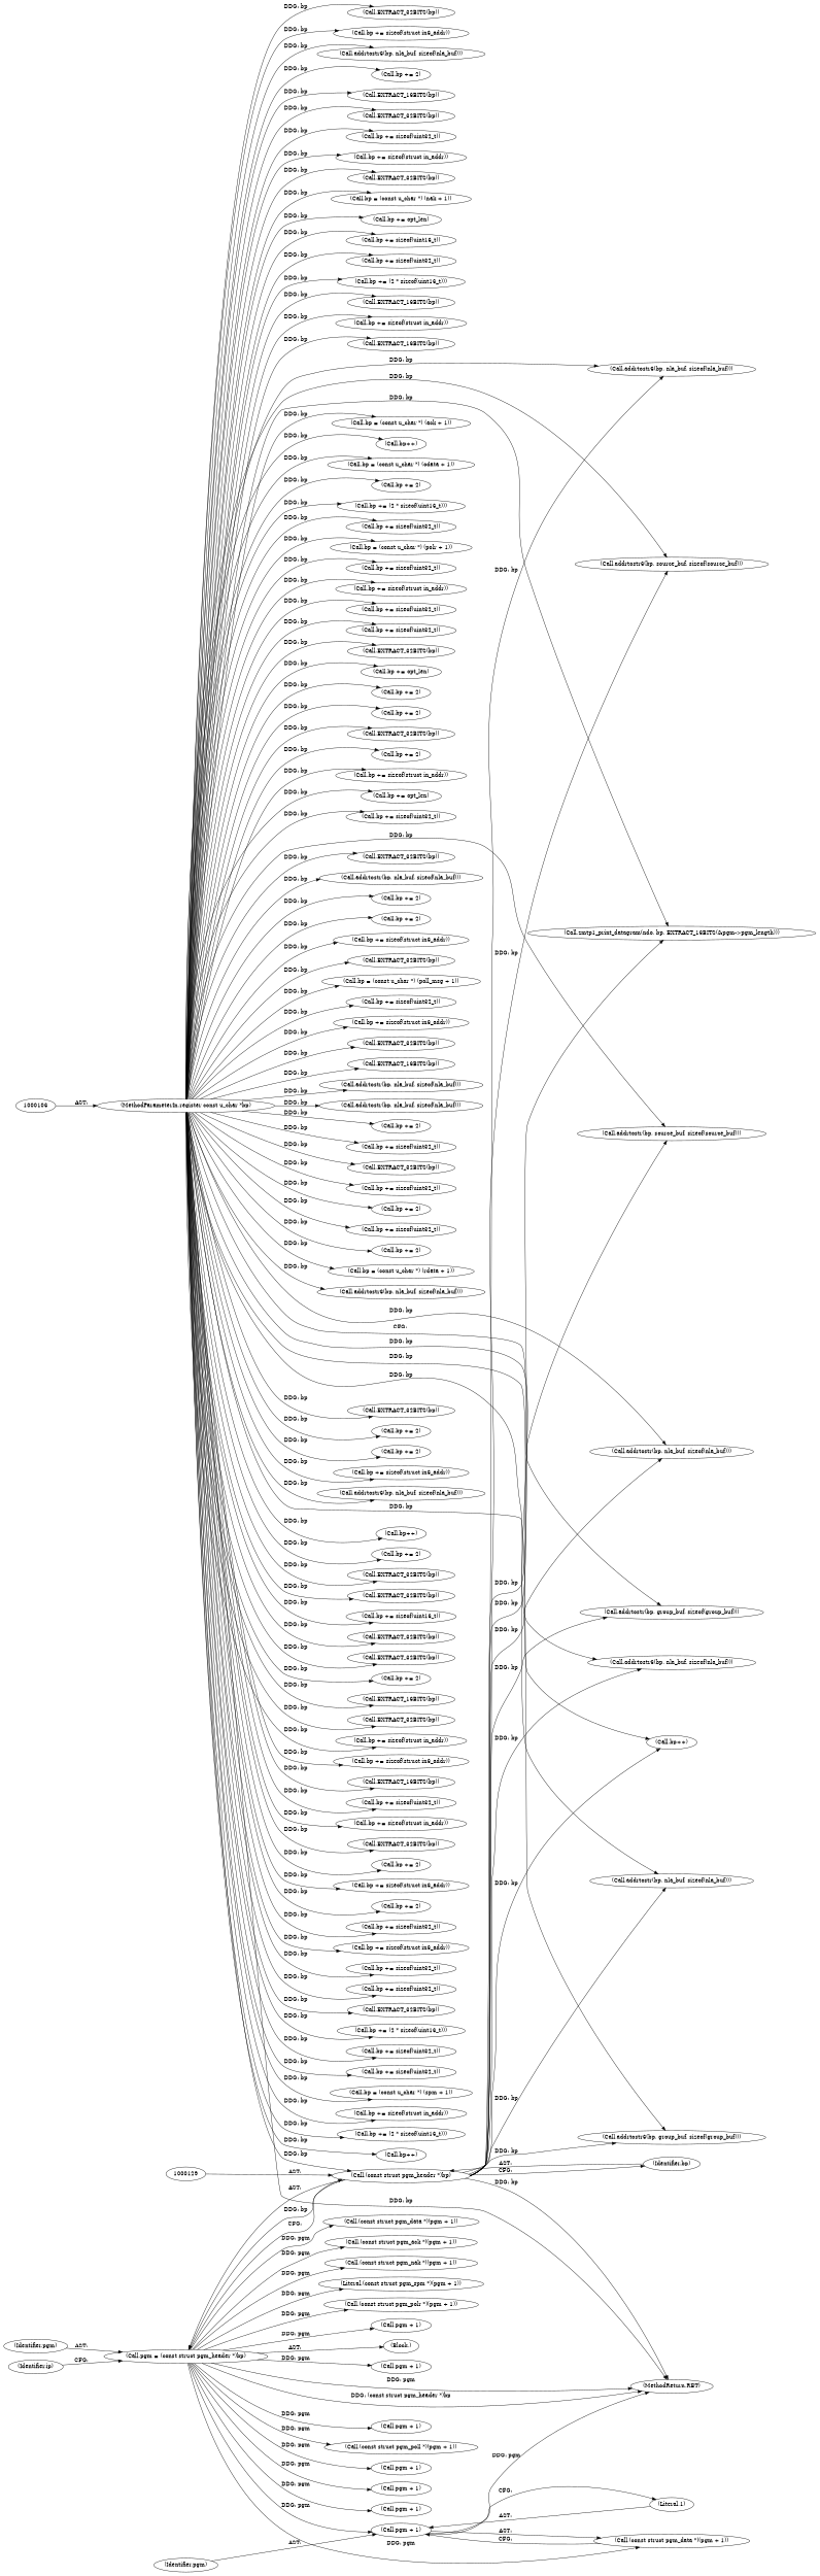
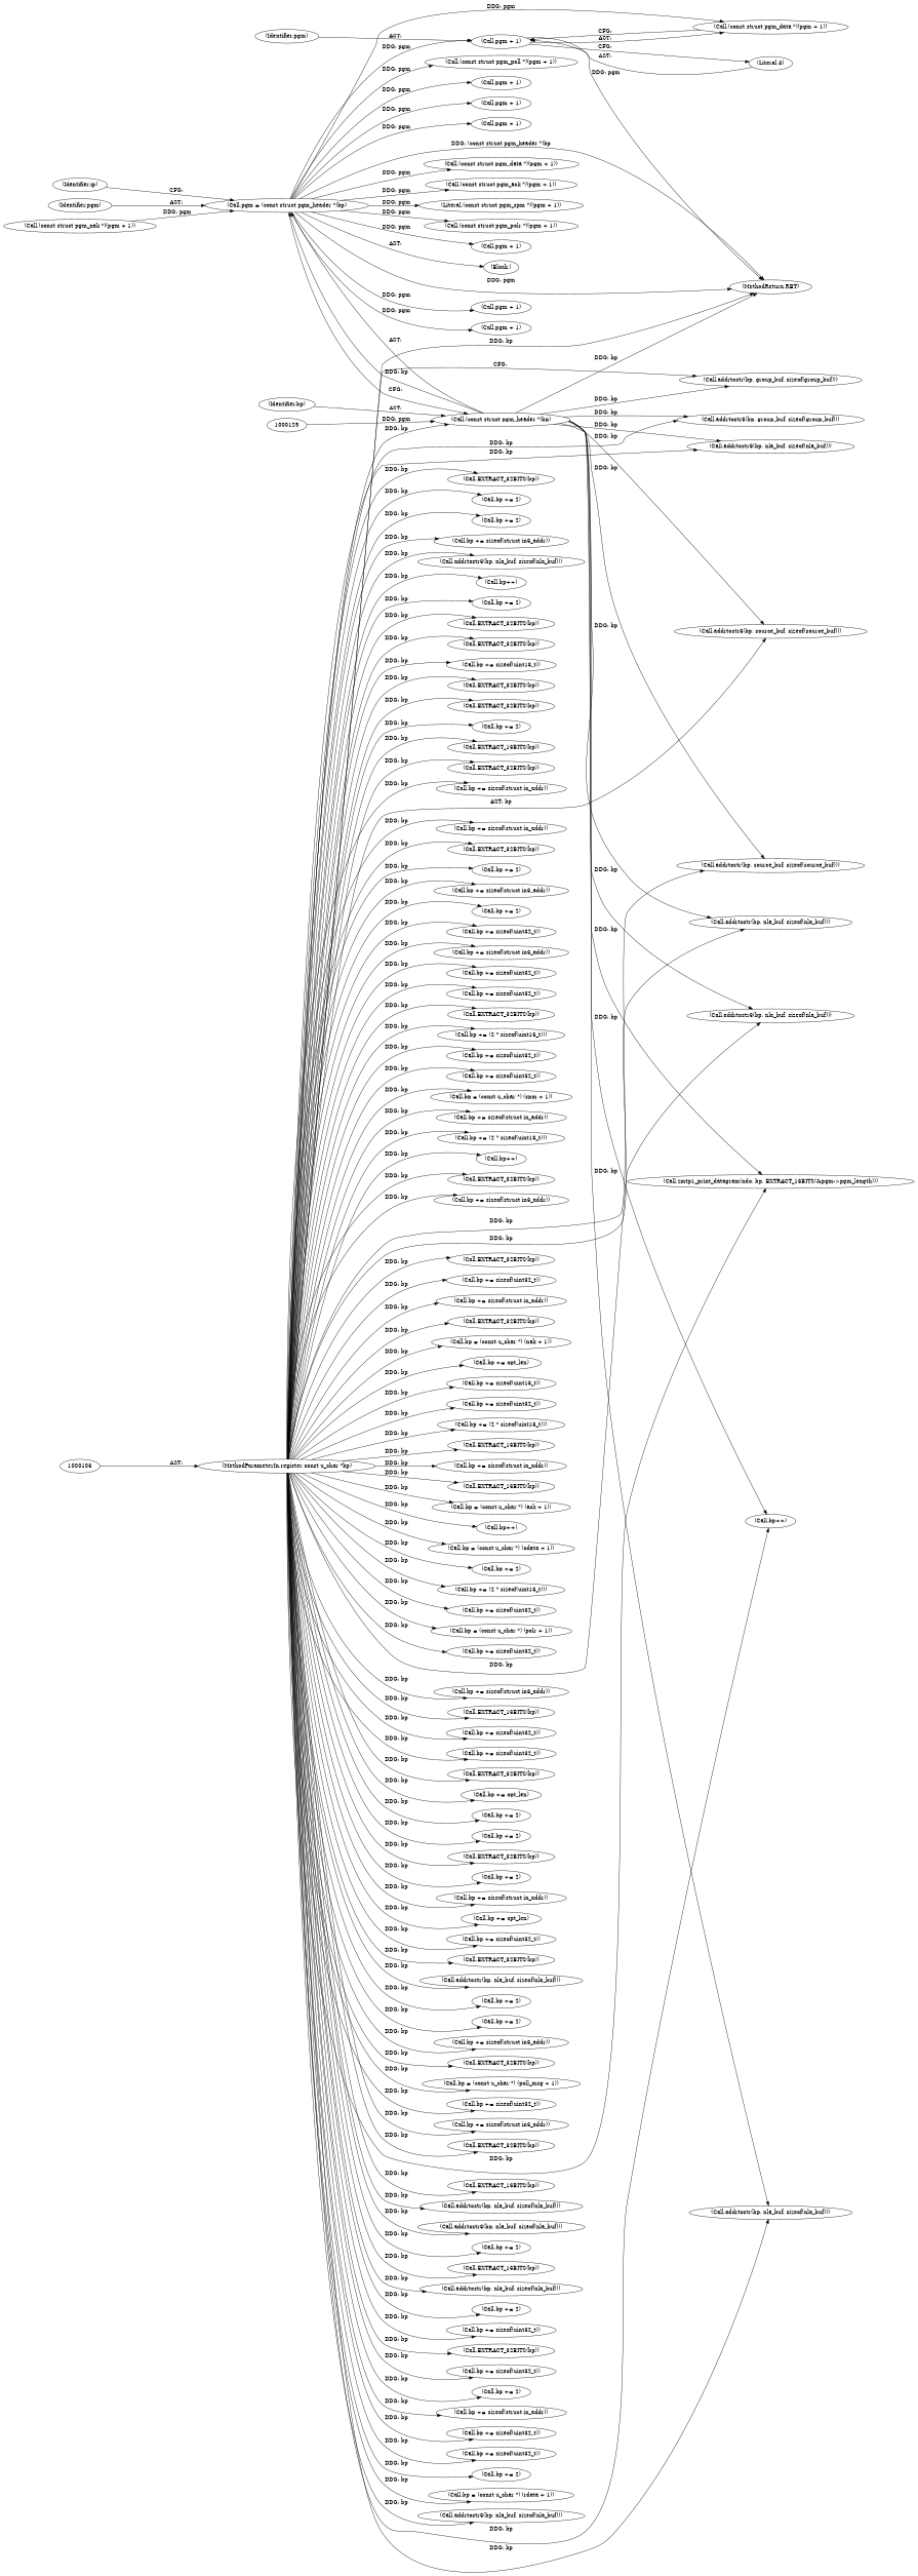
  digraph {
    rankdir=LR
    n1 [label="(Call,pgm + 1)"]
-   n2 [label="(Literal,1)"]
+   n2 [label="(Literal,3)"]
    n3 [label="(MethodReturn,RET)"]
    n4 [label="(Call,(const struct pgm_data *)(pgm + 1))"]
    n5 [label="(Call,pgm = (const struct pgm_header *)bp)"]
    n6 [label="(Call,(const struct pgm_header *)bp)"]
    n7 [label="(Call,(const struct pgm_poll *)(pgm + 1))"]
    n8 [label="(Call,pgm + 1)"]
    n9 [label="(Call,pgm + 1)"]
    n10 [label="(Call,pgm + 1)"]
    n11 [label="(Call,(const struct pgm_data *)(pgm + 1))"]
    n12 [label="(Call,(const struct pgm_ack *)(pgm + 1))"]
    n13 [label="(Call,(const struct pgm_nak *)(pgm + 1))"]
    n14 [label="(Literal,(const struct pgm_spm *)(pgm + 1))"]
    n15 [label="(Call,(const struct pgm_polr *)(pgm + 1))"]
    n16 [label="(Call,pgm + 1)"]
    n17 [label="(Block,)"]
    n18 [label="(Call,pgm + 1)"]
    n19 [label="(Call,pgm + 1)"]
    n20 [label="(Call,addrtostr(bp, nla_buf, sizeof(nla_buf)))"]
    n21 [label="(Call,addrtostr(bp, nla_buf, sizeof(nla_buf)))"]
    n22 [label="(Call,bp++)"]
    n23 [label="(Call,addrtostr6(bp, source_buf, sizeof(source_buf)))"]
    n24 [label="(Call,addrtostr6(bp, group_buf, sizeof(group_buf)))"]
    n25 [label="(Call,addrtostr6(bp, nla_buf, sizeof(nla_buf)))"]
    n26 [label="(Identifier,bp)"]
    n27 [label="(Call,zmtp1_print_datagram(ndo, bp, EXTRACT_16BITS(&pgm->pgm_length)))"]
    n28 [label="(Call,addrtostr(bp, group_buf, sizeof(group_buf)))"]
    n29 [label="(Call,addrtostr6(bp, nla_buf, sizeof(nla_buf)))"]
    n30 [label="(Call,addrtostr(bp, source_buf, sizeof(source_buf)))"]
    n31 [label="(MethodParameterIn,register const u_char *bp)"]
    n32 [label="(Call,EXTRACT_32BITS(bp))"]
    n33 [label="(Call,bp += 2)"]
    n34 [label="(Call,bp += 2)"]
    n35 [label="(Call,bp += sizeof(struct in6_addr))"]
    n36 [label="(Call,addrtostr6(bp, nla_buf, sizeof(nla_buf)))"]
    n37 [label="(Call,bp++)"]
    n38 [label="(Call,bp += 2)"]
    n39 [label="(Call,EXTRACT_32BITS(bp))"]
    n40 [label="(Call,EXTRACT_32BITS(bp))"]
    n41 [label="(Call,bp += sizeof(uint16_t))"]
    n42 [label="(Call,EXTRACT_32BITS(bp))"]
    n43 [label="(Call,EXTRACT_32BITS(bp))"]
    n44 [label="(Call,bp += 2)"]
    n45 [label="(Call,EXTRACT_16BITS(bp))"]
    n46 [label="(Call,EXTRACT_32BITS(bp))"]
    n47 [label="(Call,bp += sizeof(struct in_addr))"]
    n48 [label="(Call,bp += sizeof(struct in6_addr))"]
    n49 [label="(Call,EXTRACT_16BITS(bp))"]
    n50 [label="(Call,bp += sizeof(uint32_t))"]
    n51 [label="(Call,bp += sizeof(struct in_addr))"]
    n52 [label="(Call,EXTRACT_32BITS(bp))"]
    n53 [label="(Call,bp += 2)"]
    n54 [label="(Call,bp += sizeof(struct in6_addr))"]
    n55 [label="(Call,bp += 2)"]
    n56 [label="(Call,bp += sizeof(uint32_t))"]
    n57 [label="(Call,bp += sizeof(struct in6_addr))"]
    n58 [label="(Call,bp += sizeof(uint32_t))"]
    n59 [label="(Call,bp += sizeof(uint32_t))"]
    n60 [label="(Call,EXTRACT_32BITS(bp))"]
    n61 [label="(Call,bp += (2 * sizeof(uint16_t)))"]
    n62 [label="(Call,bp += sizeof(uint32_t))"]
    n63 [label="(Call,bp += sizeof(uint32_t))"]
    n64 [label="(Call,bp = (const u_char *) (spm + 1))"]
    n65 [label="(Call,bp += sizeof(struct in_addr))"]
    n66 [label="(Call,bp += (2 * sizeof(uint16_t)))"]
    n67 [label="(Call,bp++)"]
    n68 [label="(Call,EXTRACT_32BITS(bp))"]
    n69 [label="(Call,bp += sizeof(struct in6_addr))"]
    n70 [label="(Call,addrtostr6(bp, nla_buf, sizeof(nla_buf)))"]
    n71 [label="(Call,bp += 2)"]
    n72 [label="(Call,EXTRACT_16BITS(bp))"]
    n73 [label="(Call,EXTRACT_32BITS(bp))"]
    n74 [label="(Call,bp += sizeof(uint32_t))"]
    n75 [label="(Call,bp += sizeof(struct in_addr))"]
    n76 [label="(Call,EXTRACT_32BITS(bp))"]
    n77 [label="(Call,bp = (const u_char *) (nak + 1))"]
    n78 [label="(Call,bp += opt_len)"]
    n79 [label="(Call,bp += sizeof(uint16_t))"]
    n80 [label="(Call,bp += sizeof(uint32_t))"]
    n81 [label="(Call,bp += (2 * sizeof(uint16_t)))"]
    n82 [label="(Call,EXTRACT_16BITS(bp))"]
    n83 [label="(Call,bp += sizeof(struct in_addr))"]
    n84 [label="(Call,EXTRACT_16BITS(bp))"]
    n85 [label="(Call,bp = (const u_char *) (ack + 1))"]
    n86 [label="(Call,bp++)"]
    n87 [label="(Call,bp = (const u_char *) (odata + 1))"]
    n88 [label="(Call,bp += 2)"]
    n89 [label="(Call,bp += (2 * sizeof(uint16_t)))"]
    n90 [label="(Call,bp += sizeof(uint32_t))"]
    n91 [label="(Call,bp = (const u_char *) (polr + 1))"]
    n92 [label="(Call,bp += sizeof(uint32_t))"]
    n93 [label="(Call,bp += sizeof(struct in_addr))"]
    n94 [label="(Call,bp += sizeof(uint32_t))"]
    n95 [label="(Call,bp += sizeof(uint32_t))"]
    n96 [label="(Call,EXTRACT_32BITS(bp))"]
    n97 [label="(Call,bp += opt_len)"]
    n98 [label="(Call,bp += 2)"]
    n99 [label="(Call,bp += 2)"]
    n100 [label="(Call,EXTRACT_32BITS(bp))"]
    n101 [label="(Call,bp += 2)"]
    n102 [label="(Call,bp += sizeof(struct in_addr))"]
    n103 [label="(Call,bp += opt_len)"]
    n104 [label="(Call,bp += sizeof(uint32_t))"]
    n105 [label="(Call,EXTRACT_32BITS(bp))"]
    n106 [label="(Call,addrtostr(bp, nla_buf, sizeof(nla_buf)))"]
    n107 [label="(Call,bp += 2)"]
    n108 [label="(Call,bp += 2)"]
    n109 [label="(Call,bp += sizeof(struct in6_addr))"]
    n110 [label="(Call,EXTRACT_32BITS(bp))"]
    n111 [label="(Call,bp = (const u_char *) (poll_msg + 1))"]
    n112 [label="(Call,bp += sizeof(uint32_t))"]
    n113 [label="(Call,bp += sizeof(struct in6_addr))"]
    n114 [label="(Call,EXTRACT_32BITS(bp))"]
    n115 [label="(Call,EXTRACT_16BITS(bp))"]
    n116 [label="(Call,addrtostr(bp, nla_buf, sizeof(nla_buf)))"]
    n117 [label="(Call,addrtostr(bp, nla_buf, sizeof(nla_buf)))"]
    n118 [label="(Call,bp += 2)"]
    n119 [label="(Call,bp += sizeof(uint32_t))"]
    n120 [label="(Call,EXTRACT_32BITS(bp))"]
    n121 [label="(Call,bp += sizeof(uint32_t))"]
    n122 [label="(Call,bp += 2)"]
    n123 [label="(Call,bp += sizeof(uint32_t))"]
    n124 [label="(Call,bp += 2)"]
    n125 [label="(Call,bp = (const u_char *) (rdata + 1))"]
    n126 [label="(Call,addrtostr6(bp, nla_buf, sizeof(nla_buf)))"]
    1000106
    n128 [label="(Identifier,ip)"]
    n129 [label="(Identifier,pgm)"]
    n130 [label="(Identifier,pgm)"]
    1000129
    n1 -> n2 [label="CFG: "]
    n1 -> n3 [label="DDG: pgm"]
    n1 -> n4 [label="AST: "]
    n2 -> n1 [label="AST: "]
    n4 -> n1 [label="CFG: "]
    n5 -> n1 [label="DDG: pgm"]
    n5 -> n3 [label="DDG: pgm"]
    n5 -> n3 [label="DDG: (const struct pgm_header *)bp"]
    n5 -> n4 [label="DDG: pgm"]
    n5 -> n6 [label="CFG: "]
    n5 -> n7 [label="DDG: pgm"]
    n5 -> n8 [label="DDG: pgm"]
    n5 -> n9 [label="DDG: pgm"]
    n5 -> n10 [label="DDG: pgm"]
    n5 -> n11 [label="DDG: pgm"]
    n5 -> n12 [label="DDG: pgm"]
-   n5 -> n13 [label="DDG: pgm"]
+   n13 -> n5 [label="DDG: pgm"]
    n5 -> n14 [label="DDG: pgm"]
    n5 -> n15 [label="DDG: pgm"]
    n5 -> n16 [label="DDG: pgm"]
    n5 -> n17 [label="AST: "]
    n5 -> n18 [label="DDG: pgm"]
    n5 -> n19 [label="DDG: pgm"]
    n6 -> n3 [label="DDG: bp"]
    n6 -> n5 [label="AST: "]
    n6 -> n5 [label="DDG: bp"]
    n6 -> n20 [label="DDG: bp"]
    n6 -> n21 [label="DDG: bp"]
    n6 -> n22 [label="DDG: bp"]
    n6 -> n23 [label="DDG: bp"]
    n6 -> n24 [label="DDG: bp"]
    n6 -> n25 [label="DDG: bp"]
-   n6 -> n26 [label="CFG: "]
    n6 -> n27 [label="DDG: bp"]
    n6 -> n28 [label="DDG: bp"]
    n6 -> n29 [label="DDG: bp"]
    n6 -> n30 [label="DDG: bp"]
    n26 -> n6 [label="AST: "]
    n31 -> n3 [label="DDG: bp"]
    n31 -> n6 [label="DDG: bp"]
    n31 -> n20 [label="DDG: bp"]
    n31 -> n21 [label="DDG: bp"]
    n31 -> n22 [label="DDG: bp"]
-   n31 -> n23 [label="DDG: bp"]
+   n31 -> n23 [label="AST: bp"]
    n31 -> n24 [label="DDG: bp"]
    n31 -> n25 [label="DDG: bp"]
    n31 -> n27 [label="DDG: bp"]
    n31 -> n28 [label="CFG: "]
    n31 -> n29 [label="DDG: bp"]
    n31 -> n30 [label="DDG: bp"]
    n31 -> n32 [label="DDG: bp"]
    n31 -> n33 [label="DDG: bp"]
    n31 -> n34 [label="DDG: bp"]
    n31 -> n35 [label="DDG: bp"]
    n31 -> n36 [label="DDG: bp"]
    n31 -> n37 [label="DDG: bp"]
    n31 -> n38 [label="DDG: bp"]
    n31 -> n39 [label="DDG: bp"]
    n31 -> n40 [label="DDG: bp"]
    n31 -> n41 [label="DDG: bp"]
    n31 -> n42 [label="DDG: bp"]
    n31 -> n43 [label="DDG: bp"]
    n31 -> n44 [label="DDG: bp"]
    n31 -> n45 [label="DDG: bp"]
    n31 -> n46 [label="DDG: bp"]
    n31 -> n47 [label="DDG: bp"]
    n31 -> n48 [label="DDG: bp"]
    n31 -> n49 [label="DDG: bp"]
    n31 -> n50 [label="DDG: bp"]
    n31 -> n51 [label="DDG: bp"]
    n31 -> n52 [label="DDG: bp"]
    n31 -> n53 [label="DDG: bp"]
    n31 -> n54 [label="DDG: bp"]
    n31 -> n55 [label="DDG: bp"]
    n31 -> n56 [label="DDG: bp"]
    n31 -> n57 [label="DDG: bp"]
    n31 -> n58 [label="DDG: bp"]
    n31 -> n59 [label="DDG: bp"]
    n31 -> n60 [label="DDG: bp"]
    n31 -> n61 [label="DDG: bp"]
    n31 -> n62 [label="DDG: bp"]
    n31 -> n63 [label="DDG: bp"]
    n31 -> n64 [label="DDG: bp"]
    n31 -> n65 [label="DDG: bp"]
    n31 -> n66 [label="DDG: bp"]
    n31 -> n67 [label="DDG: bp"]
    n31 -> n68 [label="DDG: bp"]
    n31 -> n69 [label="DDG: bp"]
    n31 -> n70 [label="DDG: bp"]
    n31 -> n71 [label="DDG: bp"]
    n31 -> n72 [label="DDG: bp"]
    n31 -> n73 [label="DDG: bp"]
    n31 -> n74 [label="DDG: bp"]
    n31 -> n75 [label="DDG: bp"]
    n31 -> n76 [label="DDG: bp"]
    n31 -> n77 [label="DDG: bp"]
    n31 -> n78 [label="DDG: bp"]
    n31 -> n79 [label="DDG: bp"]
    n31 -> n80 [label="DDG: bp"]
    n31 -> n81 [label="DDG: bp"]
    n31 -> n82 [label="DDG: bp"]
    n31 -> n83 [label="DDG: bp"]
    n31 -> n84 [label="DDG: bp"]
    n31 -> n85 [label="DDG: bp"]
    n31 -> n86 [label="DDG: bp"]
    n31 -> n87 [label="DDG: bp"]
    n31 -> n88 [label="DDG: bp"]
    n31 -> n89 [label="DDG: bp"]
    n31 -> n90 [label="DDG: bp"]
    n31 -> n91 [label="DDG: bp"]
    n31 -> n92 [label="DDG: bp"]
    n31 -> n93 [label="DDG: bp"]
    n31 -> n94 [label="DDG: bp"]
    n31 -> n95 [label="DDG: bp"]
    n31 -> n96 [label="DDG: bp"]
    n31 -> n97 [label="DDG: bp"]
    n31 -> n98 [label="DDG: bp"]
    n31 -> n99 [label="DDG: bp"]
    n31 -> n100 [label="DDG: bp"]
    n31 -> n101 [label="DDG: bp"]
    n31 -> n102 [label="DDG: bp"]
    n31 -> n103 [label="DDG: bp"]
    n31 -> n104 [label="DDG: bp"]
    n31 -> n105 [label="DDG: bp"]
    n31 -> n106 [label="DDG: bp"]
    n31 -> n107 [label="DDG: bp"]
    n31 -> n108 [label="DDG: bp"]
    n31 -> n109 [label="DDG: bp"]
    n31 -> n110 [label="DDG: bp"]
    n31 -> n111 [label="DDG: bp"]
    n31 -> n112 [label="DDG: bp"]
    n31 -> n113 [label="DDG: bp"]
    n31 -> n114 [label="DDG: bp"]
    n31 -> n115 [label="DDG: bp"]
    n31 -> n116 [label="DDG: bp"]
    n31 -> n117 [label="DDG: bp"]
    n31 -> n118 [label="DDG: bp"]
    n31 -> n119 [label="DDG: bp"]
    n31 -> n120 [label="DDG: bp"]
    n31 -> n121 [label="DDG: bp"]
    n31 -> n122 [label="DDG: bp"]
    n31 -> n123 [label="DDG: bp"]
    n31 -> n124 [label="DDG: bp"]
    n31 -> n125 [label="DDG: bp"]
    n31 -> n126 [label="DDG: bp"]
    1000106 -> n31 [label="AST: "]
    n128 -> n5 [label="CFG: "]
    n129 -> n5 [label="AST: "]
    n130 -> n1 [label="AST: "]
-   1000129 -> n6 [label="AST: "]
+   1000129 -> n6 [label="DDG: pgm"]
  }
